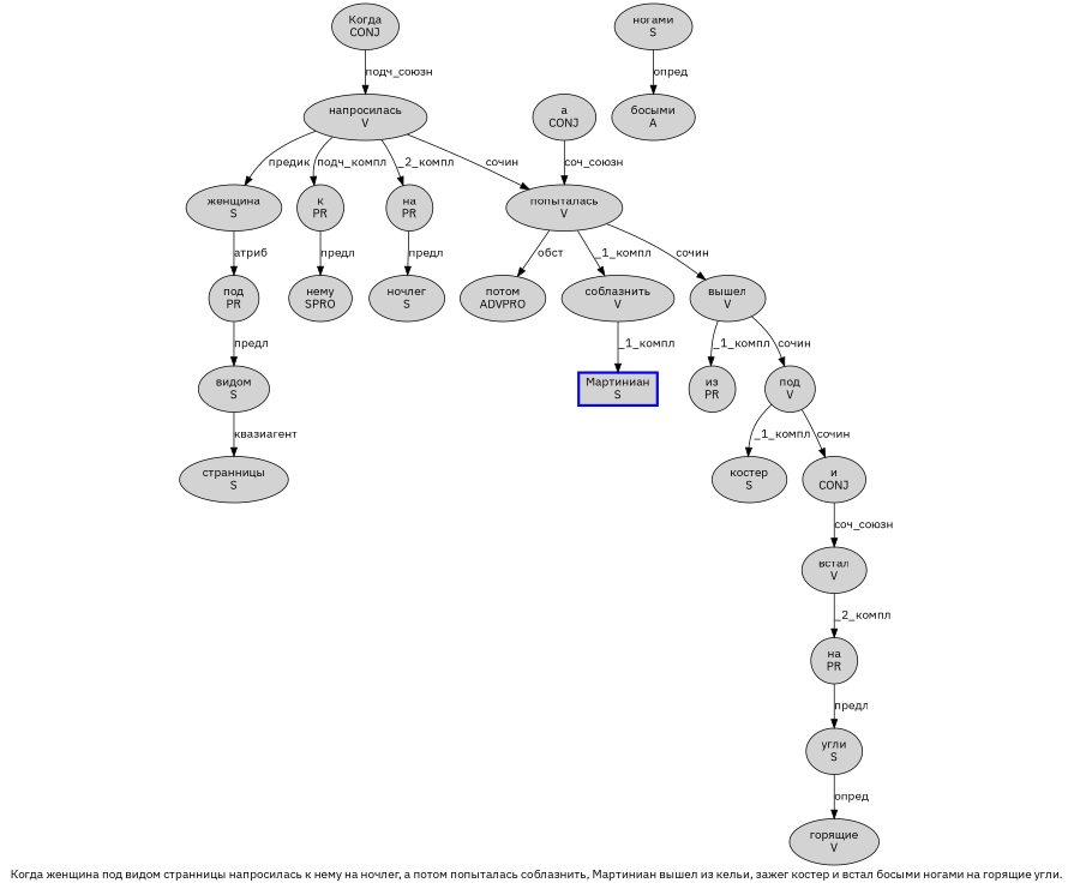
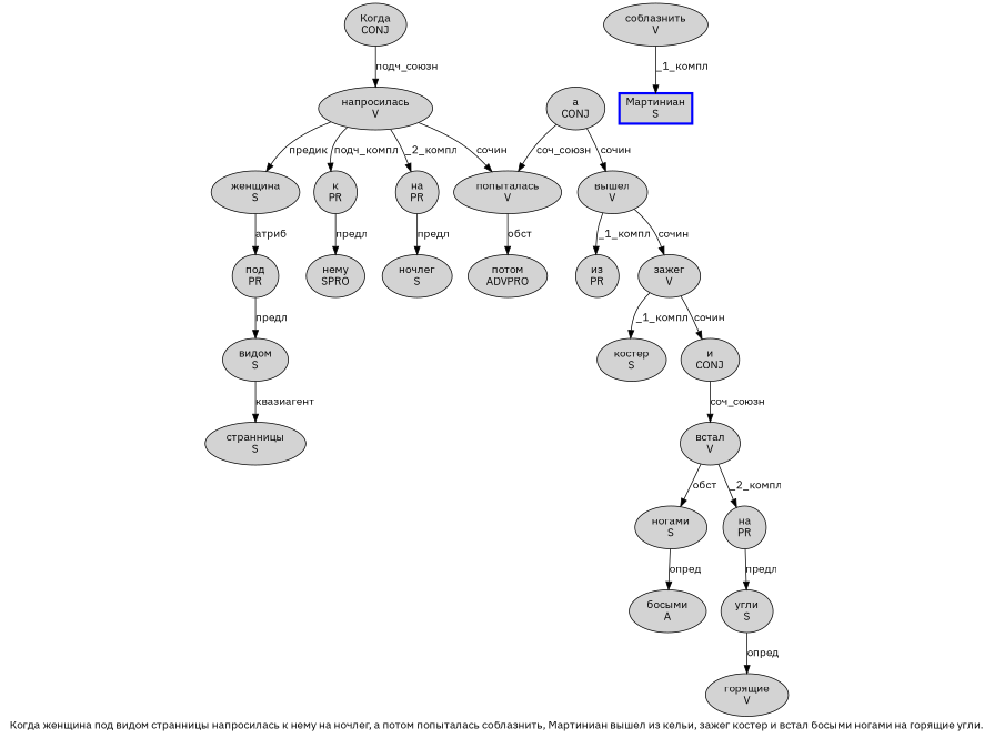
  digraph {
    fontname="IBM Plex Sans"
    label="Когда женщина под видом странницы напросилась к нему на ночлег, а потом попыталась соблазнить, Мартиниан вышел из кельи, зажег костер и встал босыми ногами на горящие угли."
    node [fillcolor=lightgray fontname="IBM Plex Sans" penwidth=1 shape=ellipse style=filled]
    edge [fontname="IBM Plex Sans"]
    n1 [label="Когда\nCONJ"]
    n2 [label="напросилась\nV"]
    n3 [label="женщина\nS"]
    n4 [label="к\nPR"]
    n5 [label="на\nPR"]
    n6 [label="попыталась\nV"]
    n7 [label="под\nPR"]
    n8 [label="видом\nS"]
    n9 [label="странницы\nS"]
    n10 [label="нему\nSPRO"]
    n11 [label="ночлег\nS"]
    n12 [label="а\nCONJ"]
    n13 [label="потом\nADVPRO"]
    n14 [label="соблазнить\nV"]
    n15 [label="вышел\nV"]
    n16 [color=blue label="Мартиниан\nS" penwidth=3 shape=box]
    n17 [label="из\nPR"]
-   n18 [label="под\nV"]
+   n18 [label="зажег\nV"]
    n19 [label="костер\nS"]
    n20 [label="и\nCONJ"]
    n21 [label="встал\nV"]
    n22 [label="ногами\nS"]
    n23 [label="на\nPR"]
    n24 [label="босыми\nA"]
    n25 [label="угли\nS"]
    n26 [label="горящие\nV"]
    n1 -> n2 [label="подч_союзн"]
    n2 -> n3 [label="предик"]
    n2 -> n4 [label="подч_компл"]
    n2 -> n5 [label="_2_компл"]
    n2 -> n6 [label="сочин"]
    n3 -> n7 [label="атриб"]
    n4 -> n10 [label="предл"]
    n5 -> n11 [label="предл"]
    n6 -> n13 [label="обст"]
-   n6 -> n14 [label="_1_компл"]
-   n6 -> n15 [label="сочин"]
+   n12 -> n15 [label="сочин"]
    n7 -> n8 [label="предл"]
    n8 -> n9 [label="квазиагент"]
    n12 -> n6 [label="соч_союзн"]
    n14 -> n16 [label="_1_компл"]
    n15 -> n17 [label="_1_компл"]
    n15 -> n18 [label="сочин"]
    n18 -> n19 [label="_1_компл"]
    n18 -> n20 [label="сочин"]
    n20 -> n21 [label="соч_союзн"]
+   n21 -> n22 [label="обст"]
    n21 -> n23 [label="_2_компл"]
    n22 -> n24 [label="опред"]
    n23 -> n25 [label="предл"]
    n25 -> n26 [label="опред"]
  }
